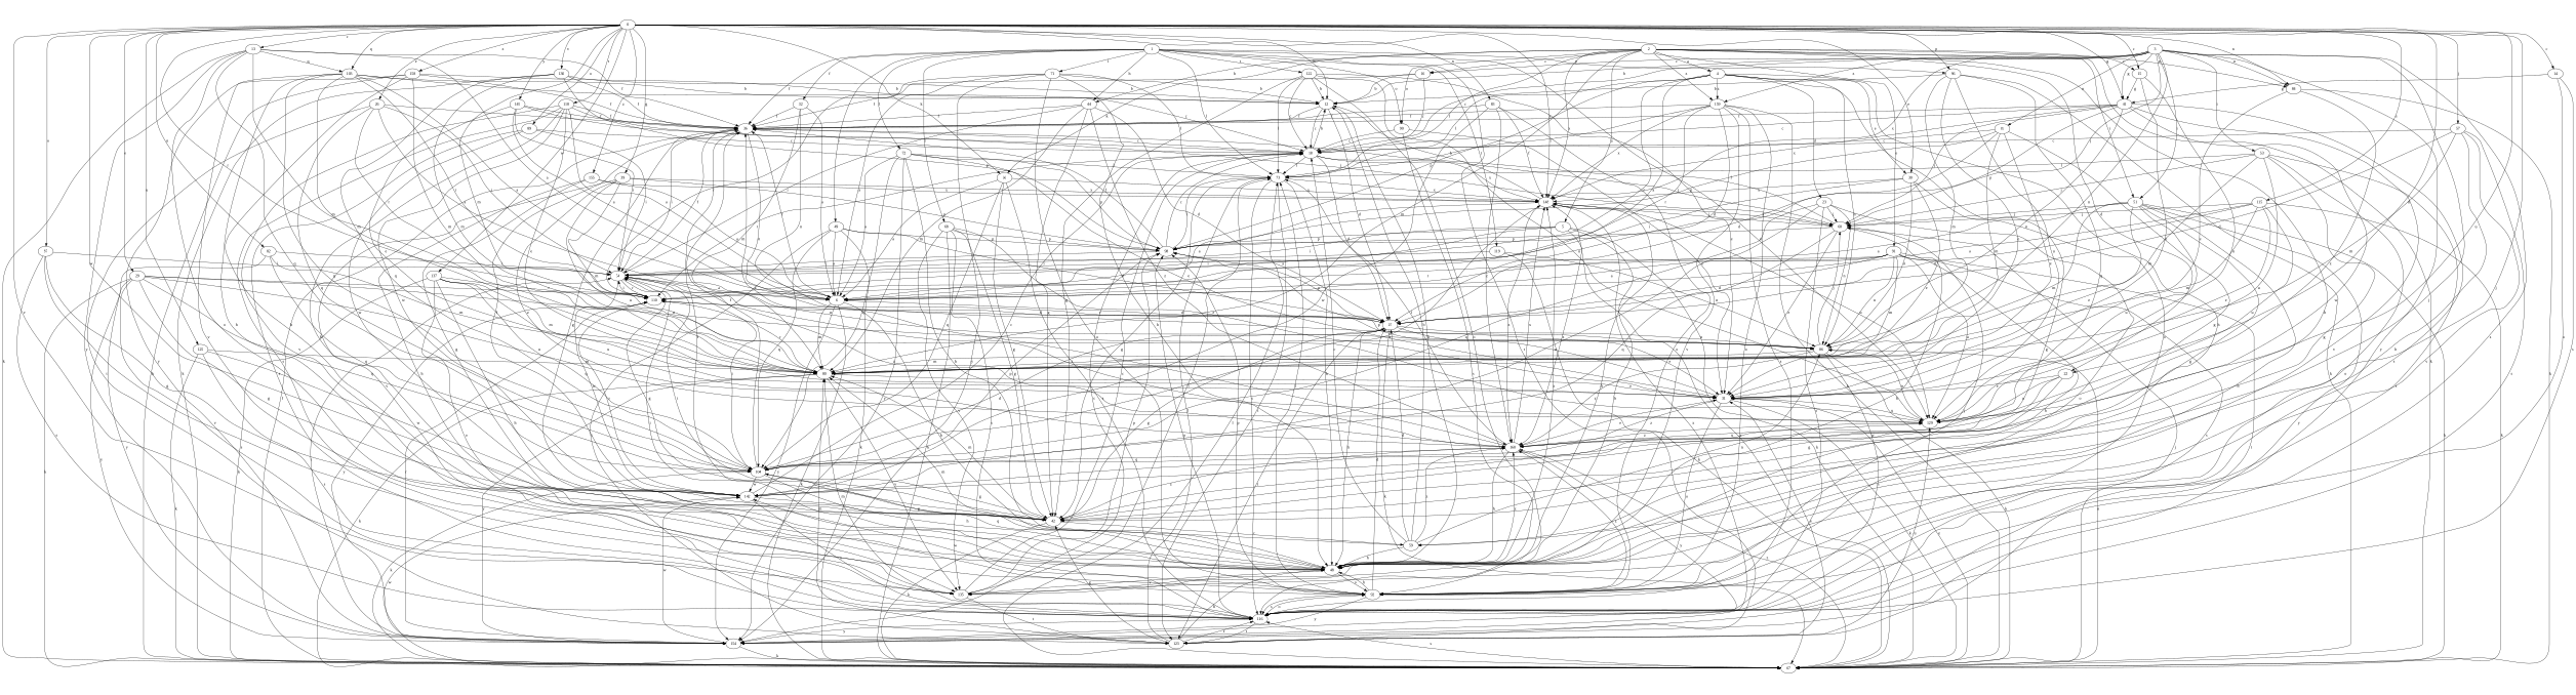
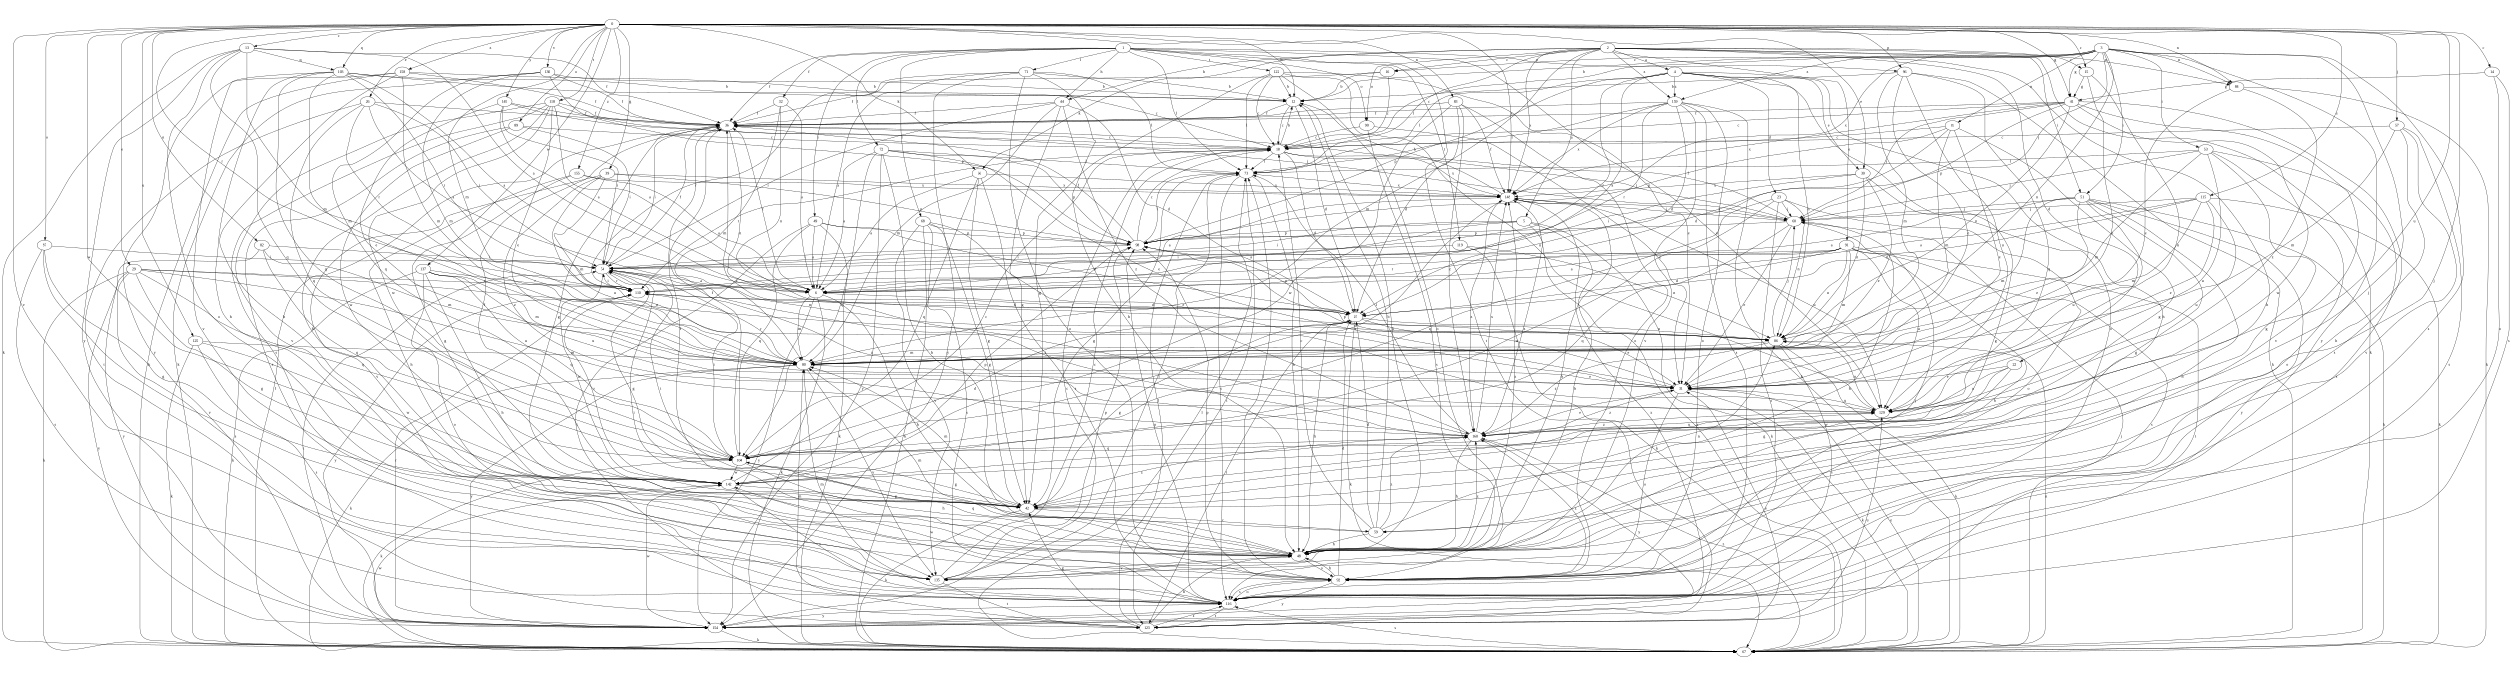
  strict digraph {
    fontname="Liberation Serif"
    node [fontname="Liberation Serif"]
    edge [fontname="Liberation Serif"]
    0
    12
    13
    14
    15
    22
    26
    29
    30
    39
    41
    57
    59
    66
    80
    82
    83
    84
    87
    89
    96
    103
    110
    115
    118
    125
    129
    130
    135
    137
    142
    148
    149
    155
    158
    36
    48
    18
    25
    67
    154
    6
    92
    104
    116
    31
    42
    123
    54
    86
    98
    160
    60
    73
    1
    32
    44
    49
    68
    71
    72
    90
    119
    122
    2
    4
    5
    16
    51
    91
    159
    23
    3
    53
    85
    0 -> 12 [label=b]
    0 -> 13 [label=c]
    0 -> 14 [label=c]
    0 -> 15 [label=c]
-   0 -> 22 [label=d]
    0 -> 26 [label=e]
    0 -> 29 [label=e]
    0 -> 30 [label=e]
    0 -> 39 [label=g]
    0 -> 41 [label=g]
    0 -> 57 [label=j]
    0 -> 59 [label=j]
    0 -> 66 [label=k]
    0 -> 80 [label=m]
    0 -> 82 [label=n]
    0 -> 83 [label=n]
    0 -> 84 [label=n]
    0 -> 87 [label=o]
    0 -> 89 [label=o]
    0 -> 96 [label=p]
    0 -> 103 [label=q]
    0 -> 110 [label=r]
    0 -> 115 [label=s]
    0 -> 118 [label=t]
    0 -> 125 [label=u]
    0 -> 129 [label=u]
    0 -> 130 [label=v]
    0 -> 135 [label=v]
    0 -> 137 [label=w]
    0 -> 142 [label=w]
    0 -> 148 [label=x]
    0 -> 149 [label=y]
    0 -> 155 [label=z]
    0 -> 158 [label=z]
    12 -> 36 [label=f]
    12 -> 48 [label=h]
    12 -> 18 [label=c]
    12 -> 25 [label=d]
    13 -> 80 [label=m]
    13 -> 103 [label=q]
    13 -> 36 [label=f]
    13 -> 67 [label=k]
    13 -> 154 [label=y]
    13 -> 6 [label=a]
    13 -> 92 [label=o]
    13 -> 104 [label=q]
    14 -> 41 [label=g]
    14 -> 92 [label=o]
    14 -> 116 [label=s]
    15 -> 41 [label=g]
    15 -> 129 [label=u]
    15 -> 31 [label=e]
    22 -> 129 [label=u]
    22 -> 142 [label=w]
    22 -> 31 [label=e]
    22 -> 42 [label=g]
    26 -> 110 [label=r]
    26 -> 36 [label=f]
    26 -> 6 [label=a]
    26 -> 104 [label=q]
    26 -> 123 [label=t]
    26 -> 54 [label=i]
    29 -> 110 [label=r]
    29 -> 129 [label=u]
    29 -> 67 [label=k]
    29 -> 154 [label=y]
    29 -> 104 [label=q]
    29 -> 116 [label=s]
    29 -> 42 [label=g]
    29 -> 86 [label=n]
    30 -> 148 [label=x]
    30 -> 31 [label=e]
    30 -> 42 [label=g]
    30 -> 54 [label=i]
    30 -> 86 [label=n]
    39 -> 80 [label=m]
    39 -> 129 [label=u]
    39 -> 135 [label=v]
    39 -> 148 [label=x]
    39 -> 98 [label=p]
    39 -> 160 [label=z]
    41 -> 135 [label=v]
    41 -> 142 [label=w]
    41 -> 148 [label=x]
    41 -> 36 [label=f]
    41 -> 18 [label=c]
    41 -> 116 [label=s]
    41 -> 86 [label=n]
    41 -> 98 [label=p]
    41 -> 60 [label=j]
    57 -> 80 [label=m]
    57 -> 135 [label=v]
    57 -> 48 [label=h]
    57 -> 18 [label=c]
    57 -> 116 [label=s]
    59 -> 12 [label=b]
    59 -> 36 [label=f]
    59 -> 48 [label=h]
    59 -> 18 [label=c]
    59 -> 25 [label=d]
    59 -> 86 [label=n]
    59 -> 160 [label=z]
    66 -> 148 [label=x]
    66 -> 6 [label=a]
    66 -> 104 [label=q]
    66 -> 116 [label=s]
    66 -> 42 [label=g]
    80 -> 110 [label=r]
    80 -> 135 [label=v]
    80 -> 67 [label=k]
    80 -> 154 [label=y]
    80 -> 31 [label=e]
    82 -> 80 [label=m]
    82 -> 154 [label=y]
    82 -> 104 [label=q]
    82 -> 54 [label=i]
    83 -> 142 [label=w]
    83 -> 148 [label=f]
    83 -> 36 [label=f]
-   57 -> 25 [label=d]
+   83 -> 25 [label=d]
    83 -> 92 [label=o]
    83 -> 160 [label=z]
    84 -> 67 [label=k]
    84 -> 31 [label=e]
    84 -> 160 [label=z]
    87 -> 135 [label=v]
    87 -> 116 [label=s]
    87 -> 42 [label=g]
    87 -> 54 [label=i]
    89 -> 142 [label=w]
    89 -> 18 [label=c]
    89 -> 116 [label=s]
    89 -> 54 [label=i]
    96 -> 12 [label=b]
    96 -> 80 [label=m]
    96 -> 129 [label=u]
    96 -> 67 [label=k]
    96 -> 104 [label=q]
    96 -> 31 [label=e]
    103 -> 12 [label=b]
    103 -> 80 [label=m]
    103 -> 110 [label=r]
    103 -> 135 [label=v]
    103 -> 48 [label=h]
    103 -> 18 [label=c]
    103 -> 6 [label=a]
    103 -> 104 [label=q]
    110 -> 25 [label=d]
    110 -> 154 [label=y]
    110 -> 54 [label=i]
    115 -> 80 [label=m]
    115 -> 129 [label=u]
    115 -> 25 [label=d]
    115 -> 67 [label=k]
    115 -> 6 [label=a]
    115 -> 31 [label=e]
    115 -> 60 [label=j]
    118 -> 135 [label=v]
    118 -> 142 [label=w]
    118 -> 36 [label=f]
    118 -> 48 [label=h]
    118 -> 6 [label=a]
    118 -> 116 [label=s]
    118 -> 31 [label=e]
    118 -> 60 [label=j]
    125 -> 80 [label=m]
    125 -> 142 [label=w]
    125 -> 67 [label=k]
    125 -> 116 [label=s]
    129 -> 86 [label=n]
    129 -> 160 [label=z]
    130 -> 12 [label=b]
    130 -> 80 [label=m]
    130 -> 36 [label=f]
    130 -> 67 [label=k]
    130 -> 104 [label=q]
    130 -> 98 [label=p]
    135 -> 18 [label=c]
    135 -> 123 [label=t]
    135 -> 98 [label=p]
    135 -> 73 [label=l]
    137 -> 80 [label=m]
    137 -> 110 [label=r]
    137 -> 129 [label=u]
    137 -> 48 [label=h]
    137 -> 67 [label=k]
    137 -> 92 [label=o]
    137 -> 104 [label=q]
    142 -> 110 [label=r]
    142 -> 36 [label=f]
    142 -> 18 [label=c]
    142 -> 116 [label=s]
    142 -> 42 [label=g]
    142 -> 98 [label=p]
    148 -> 12 [label=b]
    148 -> 129 [label=u]
    148 -> 48 [label=h]
    148 -> 6 [label=a]
    148 -> 160 [label=z]
    148 -> 60 [label=j]
    149 -> 36 [label=f]
    149 -> 18 [label=c]
    149 -> 6 [label=a]
    149 -> 31 [label=e]
    149 -> 54 [label=i]
    155 -> 148 [label=x]
    155 -> 48 [label=h]
    155 -> 6 [label=a]
    155 -> 42 [label=g]
    158 -> 12 [label=b]
    158 -> 80 [label=m]
    158 -> 36 [label=f]
    158 -> 48 [label=h]
    158 -> 67 [label=k]
    158 -> 154 [label=y]
    36 -> 18 [label=c]
    36 -> 42 [label=g]
    36 -> 54 [label=i]
    36 -> 86 [label=n]
    48 -> 80 [label=m]
    48 -> 135 [label=v]
    48 -> 148 [label=x]
    48 -> 92 [label=o]
    48 -> 104 [label=q]
    48 -> 54 [label=i]
    48 -> 160 [label=z]
    18 -> 12 [label=b]
    18 -> 110 [label=r]
    18 -> 148 [label=x]
    18 -> 25 [label=d]
    18 -> 60 [label=j]
    18 -> 73 [label=l]
    25 -> 110 [label=r]
    25 -> 48 [label=h]
    25 -> 67 [label=k]
    25 -> 31 [label=e]
    25 -> 42 [label=g]
    25 -> 123 [label=t]
    25 -> 86 [label=n]
    25 -> 98 [label=p]
    67 -> 142 [label=w]
    67 -> 148 [label=x]
    67 -> 36 [label=f]
    67 -> 116 [label=s]
    67 -> 31 [label=e]
    67 -> 86 [label=n]
    67 -> 160 [label=z]
    67 -> 60 [label=j]
    67 -> 73 [label=l]
    154 -> 110 [label=r]
    154 -> 142 [label=w]
    154 -> 148 [label=x]
    154 -> 18 [label=c]
    154 -> 67 [label=k]
    154 -> 54 [label=i]
    6 -> 80 [label=m]
    6 -> 36 [label=f]
    6 -> 48 [label=h]
    6 -> 25 [label=d]
    6 -> 67 [label=k]
    6 -> 154 [label=y]
    92 -> 142 [label=w]
    92 -> 48 [label=h]
    92 -> 25 [label=d]
    92 -> 154 [label=y]
    92 -> 116 [label=s]
    92 -> 98 [label=p]
    92 -> 160 [label=z]
    92 -> 60 [label=j]
    92 -> 73 [label=l]
    104 -> 142 [label=w]
    104 -> 148 [label=x]
    104 -> 36 [label=f]
    104 -> 48 [label=h]
    104 -> 25 [label=d]
    104 -> 67 [label=k]
    104 -> 42 [label=g]
    104 -> 54 [label=i]
    116 -> 80 [label=m]
    116 -> 154 [label=y]
    116 -> 92 [label=o]
    116 -> 123 [label=t]
    116 -> 98 [label=p]
    31 -> 129 [label=u]
    31 -> 67 [label=k]
    31 -> 92 [label=o]
    31 -> 98 [label=p]
    31 -> 160 [label=z]
    42 -> 59 [label=c]
    42 -> 80 [label=m]
    42 -> 67 [label=k]
    42 -> 54 [label=i]
    42 -> 160 [label=z]
    123 -> 80 [label=m]
    123 -> 129 [label=u]
    123 -> 48 [label=h]
    123 -> 116 [label=s]
    123 -> 31 [label=e]
    123 -> 42 [label=g]
    123 -> 73 [label=l]
    54 -> 110 [label=r]
    54 -> 142 [label=w]
    54 -> 36 [label=f]
    54 -> 6 [label=a]
    54 -> 42 [label=g]
    54 -> 86 [label=n]
    54 -> 160 [label=z]
    86 -> 80 [label=m]
    86 -> 67 [label=k]
    86 -> 116 [label=s]
    86 -> 160 [label=z]
    86 -> 60 [label=j]
    98 -> 36 [label=f]
    98 -> 18 [label=c]
    98 -> 54 [label=i]
    98 -> 73 [label=l]
    160 -> 129 [label=u]
    160 -> 148 [label=x]
    160 -> 36 [label=f]
    160 -> 48 [label=h]
    160 -> 154 [label=y]
    160 -> 104 [label=q]
    160 -> 31 [label=e]
    160 -> 54 [label=i]
    160 -> 73 [label=l]
    60 -> 148 [label=x]
    60 -> 36 [label=f]
    60 -> 48 [label=h]
    60 -> 104 [label=q]
    60 -> 31 [label=e]
    60 -> 98 [label=p]
    73 -> 148 [label=x]
    73 -> 48 [label=h]
    73 -> 116 [label=s]
    73 -> 42 [label=g]
    73 -> 123 [label=t]
    1 -> 96 [label=p]
    1 -> 129 [label=u]
    1 -> 36 [label=f]
    1 -> 123 [label=t]
    1 -> 73 [label=l]
    1 -> 32 [label=f]
    1 -> 44 [label=h]
    1 -> 49 [label=i]
    1 -> 68 [label=l]
    1 -> 71 [label=l]
    1 -> 72 [label=l]
    1 -> 90 [label=o]
    1 -> 119 [label=t]
    1 -> 122 [label=t]
    32 -> 80 [label=m]
    32 -> 36 [label=f]
    32 -> 6 [label=a]
    32 -> 86 [label=n]
    44 -> 80 [label=m]
    44 -> 36 [label=f]
    44 -> 25 [label=d]
    44 -> 42 [label=g]
    44 -> 54 [label=i]
    44 -> 160 [label=z]
    49 -> 25 [label=d]
    49 -> 67 [label=k]
    49 -> 6 [label=a]
    49 -> 104 [label=q]
    49 -> 123 [label=t]
    49 -> 98 [label=p]
    68 -> 135 [label=v]
    68 -> 67 [label=k]
    68 -> 116 [label=s]
    68 -> 31 [label=e]
    68 -> 42 [label=g]
    68 -> 98 [label=p]
    71 -> 12 [label=b]
    71 -> 110 [label=r]
    71 -> 48 [label=h]
    71 -> 154 [label=y]
    71 -> 6 [label=a]
    71 -> 92 [label=o]
    71 -> 73 [label=l]
    72 -> 48 [label=h]
    72 -> 154 [label=y]
    72 -> 6 [label=a]
    72 -> 104 [label=q]
    72 -> 31 [label=e]
    72 -> 98 [label=p]
    72 -> 73 [label=l]
    90 -> 18 [label=c]
    90 -> 116 [label=s]
    90 -> 31 [label=e]
    119 -> 67 [label=k]
    119 -> 54 [label=i]
    119 -> 86 [label=n]
    122 -> 12 [label=b]
    122 -> 129 [label=u]
    122 -> 18 [label=c]
    122 -> 92 [label=o]
    122 -> 31 [label=e]
    122 -> 42 [label=g]
    122 -> 73 [label=l]
    2 -> 15 [label=c]
    2 -> 22 [label=d]
    2 -> 66 [label=k]
    2 -> 80 [label=m]
    2 -> 84 [label=n]
    2 -> 148 [label=x]
    2 -> 48 [label=h]
    2 -> 67 [label=k]
    2 -> 73 [label=l]
    2 -> 44 [label=h]
    2 -> 90 [label=o]
    2 -> 4 [label=a]
    2 -> 5 [label=a]
    2 -> 16 [label=c]
    2 -> 51 [label=i]
    2 -> 91 [label=o]
    2 -> 159 [label=z]
    4 -> 30 [label=e]
    4 -> 110 [label=r]
    4 -> 48 [label=h]
    4 -> 6 [label=a]
    4 -> 92 [label=o]
    4 -> 86 [label=n]
    4 -> 98 [label=p]
    4 -> 73 [label=l]
    4 -> 159 [label=z]
    4 -> 23 [label=d]
    5 -> 48 [label=h]
    5 -> 67 [label=k]
    5 -> 6 [label=a]
    5 -> 54 [label=i]
    5 -> 98 [label=p]
    5 -> 160 [label=z]
    16 -> 12 [label=b]
    16 -> 36 [label=f]
    16 -> 18 [label=c]
    51 -> 80 [label=m]
    51 -> 129 [label=u]
    51 -> 48 [label=h]
    51 -> 67 [label=k]
    51 -> 154 [label=y]
    51 -> 6 [label=a]
    51 -> 31 [label=e]
    51 -> 42 [label=g]
    51 -> 60 [label=j]
    91 -> 80 [label=m]
    91 -> 110 [label=r]
    91 -> 129 [label=u]
    91 -> 48 [label=h]
    91 -> 25 [label=d]
    91 -> 6 [label=a]
    91 -> 116 [label=s]
    91 -> 123 [label=t]
    91 -> 54 [label=i]
    91 -> 86 [label=n]
    159 -> 110 [label=r]
    159 -> 135 [label=v]
    159 -> 148 [label=x]
    159 -> 36 [label=f]
    159 -> 25 [label=d]
    159 -> 67 [label=k]
    159 -> 92 [label=o]
    159 -> 116 [label=s]
    159 -> 73 [label=l]
    23 -> 142 [label=w]
    23 -> 92 [label=o]
    23 -> 104 [label=q]
    23 -> 116 [label=s]
    23 -> 86 [label=n]
    23 -> 60 [label=j]
    3 -> 12 [label=b]
    3 -> 41 [label=g]
    3 -> 59 [label=j]
    3 -> 84 [label=n]
    3 -> 148 [label=x]
    3 -> 18 [label=c]
    3 -> 154 [label=y]
    3 -> 116 [label=s]
    3 -> 86 [label=n]
    3 -> 60 [label=j]
    3 -> 16 [label=c]
    3 -> 51 [label=i]
    3 -> 159 [label=z]
    3 -> 53 [label=i]
    3 -> 85 [label=n]
    53 -> 80 [label=m]
    53 -> 129 [label=u]
    53 -> 92 [label=o]
    53 -> 116 [label=s]
    53 -> 42 [label=g]
    53 -> 60 [label=j]
    53 -> 73 [label=l]
    85 -> 80 [label=m]
    85 -> 18 [label=c]
    85 -> 25 [label=d]
    85 -> 31 [label=e]
    85 -> 42 [label=g]
    85 -> 98 [label=p]
  }
